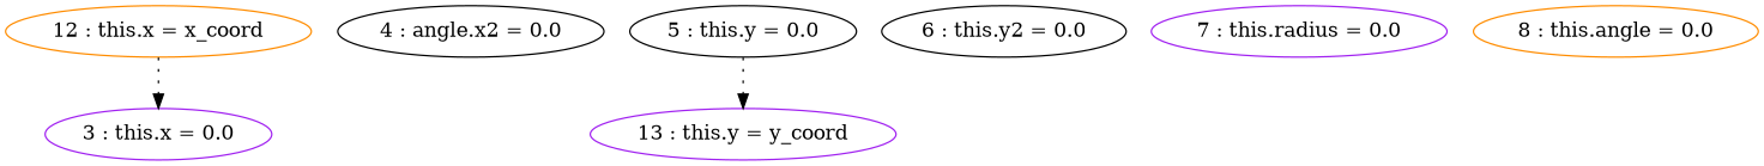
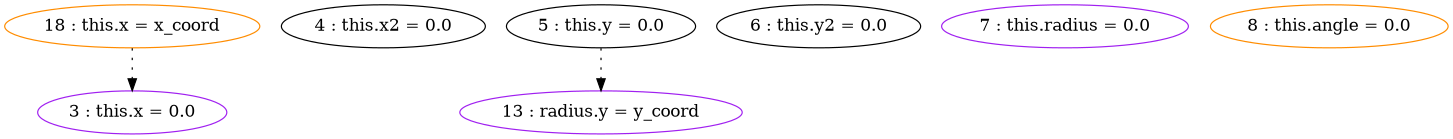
  digraph {
    node [color=purple]
    edge [style=dotted]
-   "12 : this.x = x_coord" [color=darkorange]
+   "12 : this.x = x_coord" [color=darkorange label="18 : this.x = x_coord"]
    "3 : this.x = 0.0"
-   "4 : this.x2 = 0.0" [color=black label="4 : angle.x2 = 0.0"]
+   "4 : this.x2 = 0.0" [color=black]
    "5 : this.y = 0.0" [color=black]
-   "13 : this.y = y_coord"
+   "13 : this.y = y_coord" [label="13 : radius.y = y_coord"]
    "6 : this.y2 = 0.0" [color=black]
    "7 : this.radius = 0.0"
    "8 : this.angle = 0.0" [color=darkorange]
    "12 : this.x = x_coord" -> "3 : this.x = 0.0"
    "5 : this.y = 0.0" -> "13 : this.y = y_coord"
  }
